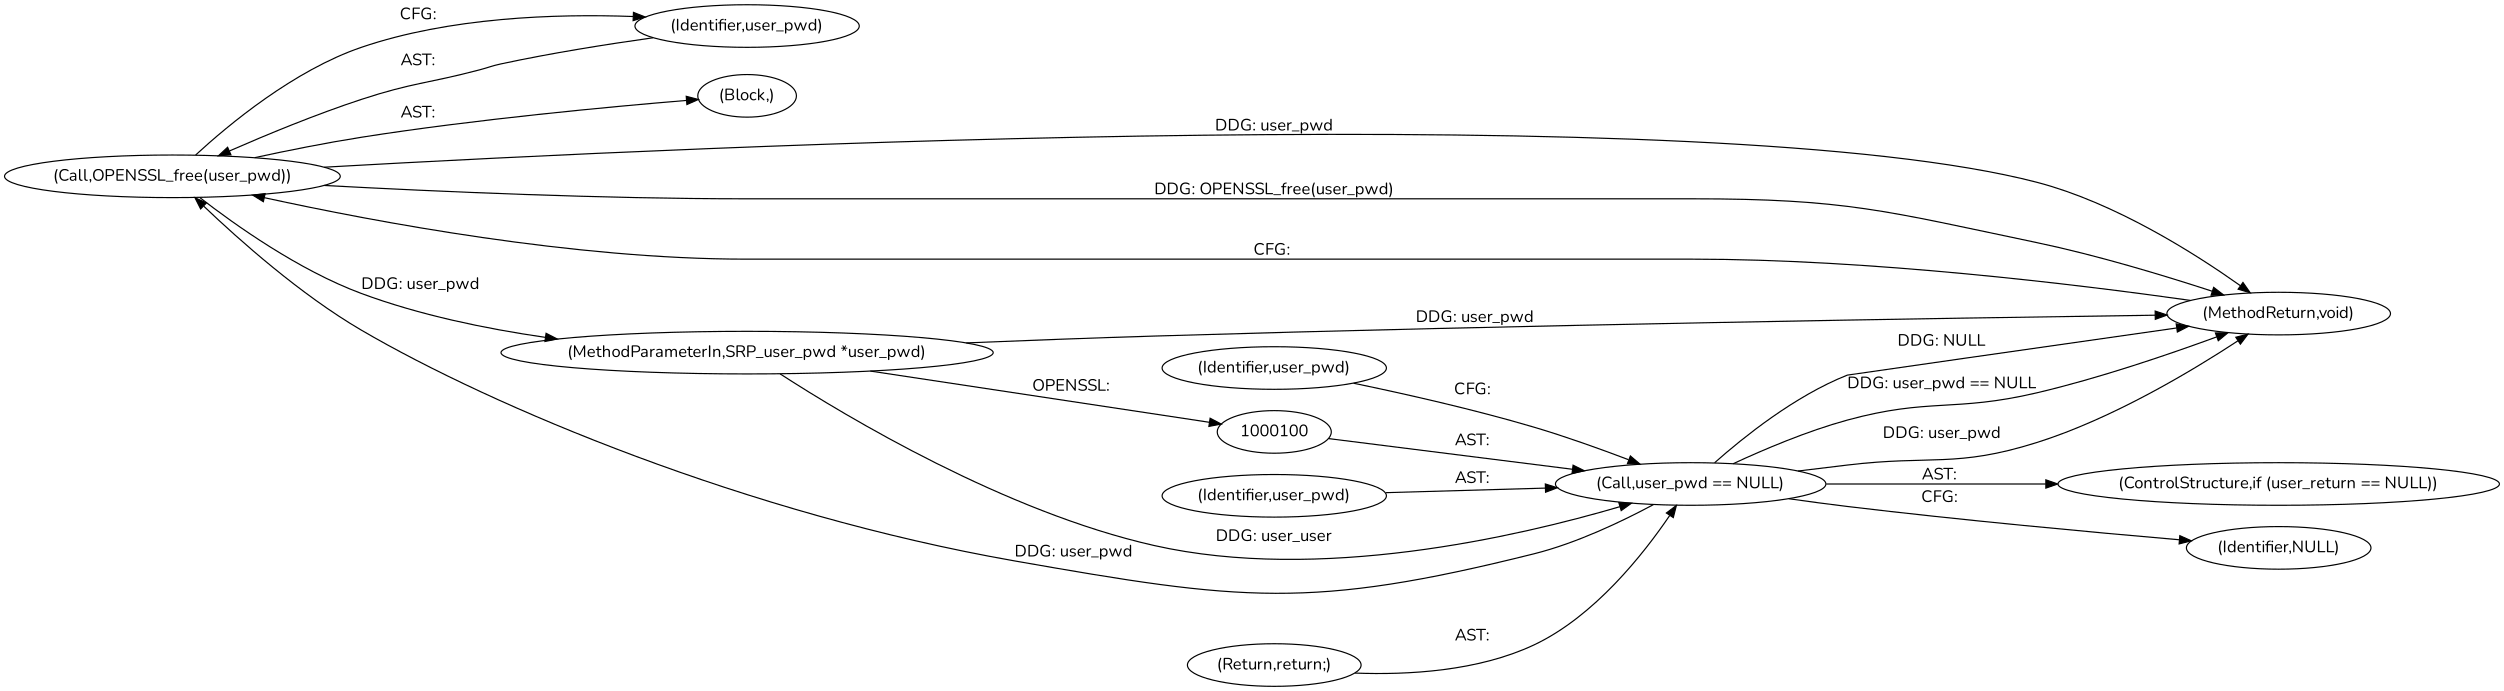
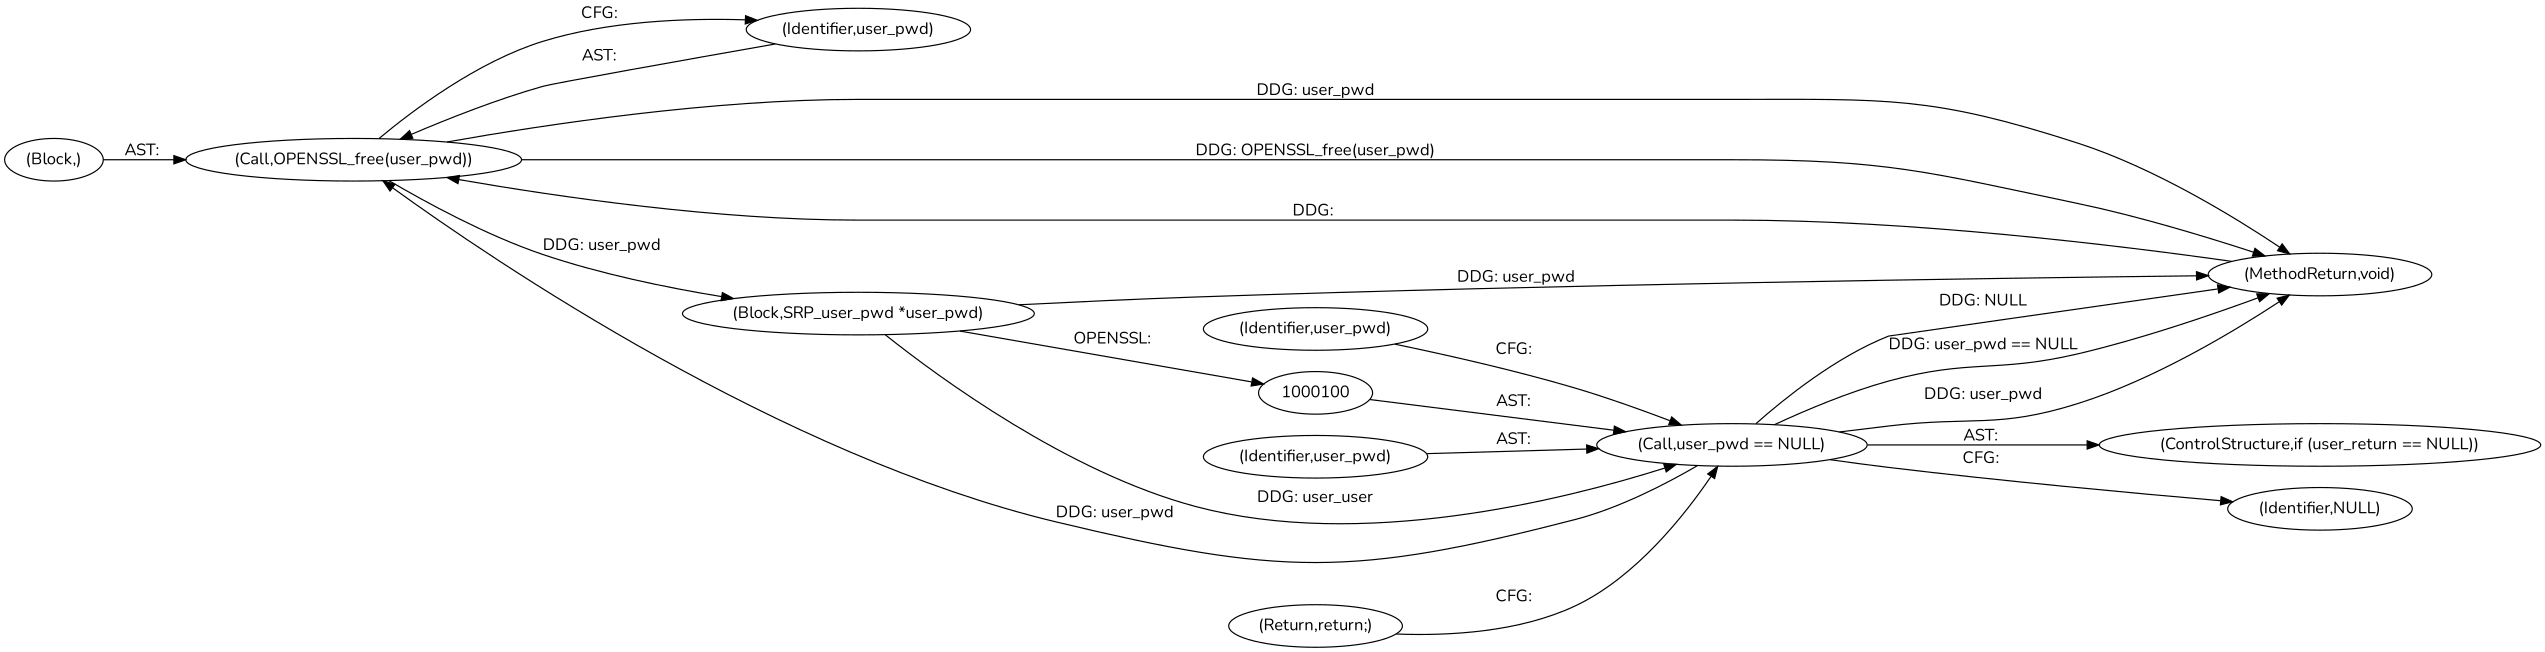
  digraph {
    fontname=Nunito
    rankdir=LR
    node [fontname=Nunito]
    edge [fontname=Nunito]
    n1 [label="(Call,OPENSSL_free(user_pwd))"]
    n2 [label="(Identifier,user_pwd)"]
    n3 [label="(Block,)"]
    n4 [label="(MethodReturn,void)"]
-   n5 [label="(MethodParameterIn,SRP_user_pwd *user_pwd)"]
+   n5 [label="(Block,SRP_user_pwd *user_pwd)"]
    n6 [label="(Call,user_pwd == NULL)"]
    n7 [label="(ControlStructure,if (user_return == NULL))"]
    n8 [label="(Identifier,NULL)"]
    1000100
    n10 [label="(Return,return;)"]
    n11 [label="(Identifier,user_pwd)"]
    n12 [label="(Identifier,user_pwd)"]
    n1 -> n2 [label="CFG: "]
-   n1 -> n3 [label="AST: "]
+   n3 -> n1 [label="AST: "]
    n1 -> n4 [label="DDG: user_pwd"]
    n1 -> n4 [label="DDG: OPENSSL_free(user_pwd)"]
    n1 -> n5 [label="DDG: user_pwd"]
    n2 -> n1 [label="AST: "]
-   n4 -> n1 [label="CFG: "]
+   n4 -> n1 [label="DDG: "]
    n5 -> n4 [label="DDG: user_pwd"]
    n5 -> n6 [label="DDG: user_user"]
    n5 -> 1000100 [label="OPENSSL: "]
    n6 -> n1 [label="DDG: user_pwd"]
    n6 -> n4 [label="DDG: user_pwd == NULL"]
    n6 -> n4 [label="DDG: user_pwd"]
    n6 -> n4 [label="DDG: NULL"]
    n6 -> n7 [label="AST: "]
    n6 -> n8 [label="CFG: "]
    1000100 -> n6 [label="AST: "]
-   n10 -> n6 [label="AST: "]
+   n10 -> n6 [label="CFG: "]
    n11 -> n6 [label="CFG: "]
    n12 -> n6 [label="AST: "]
  }
